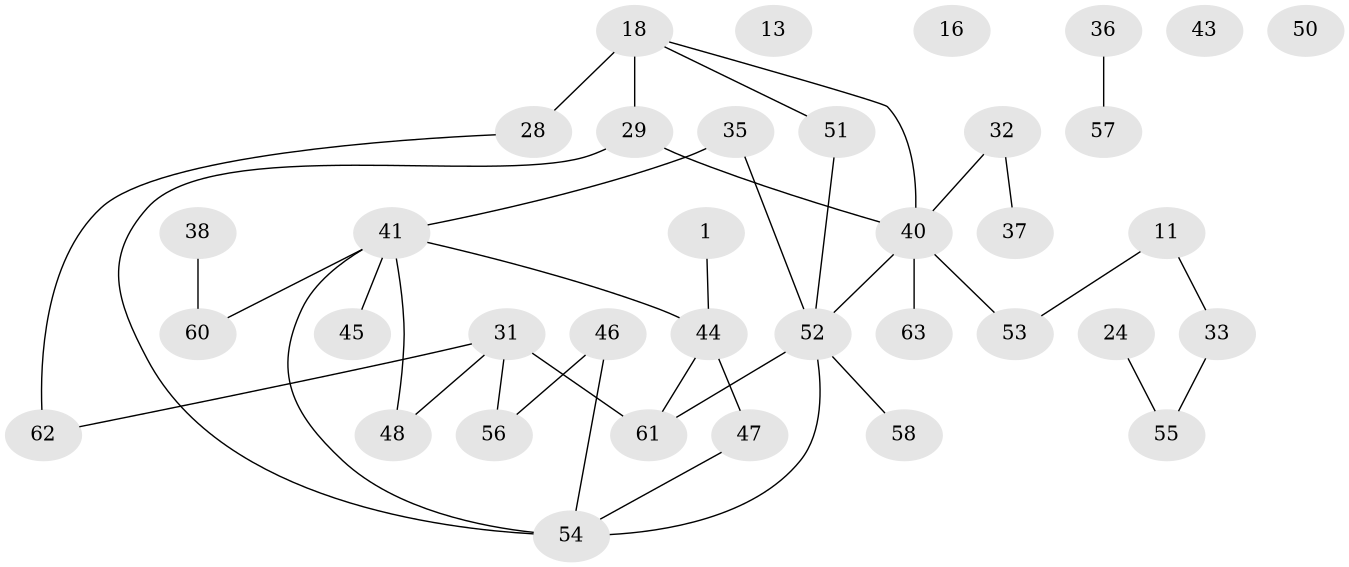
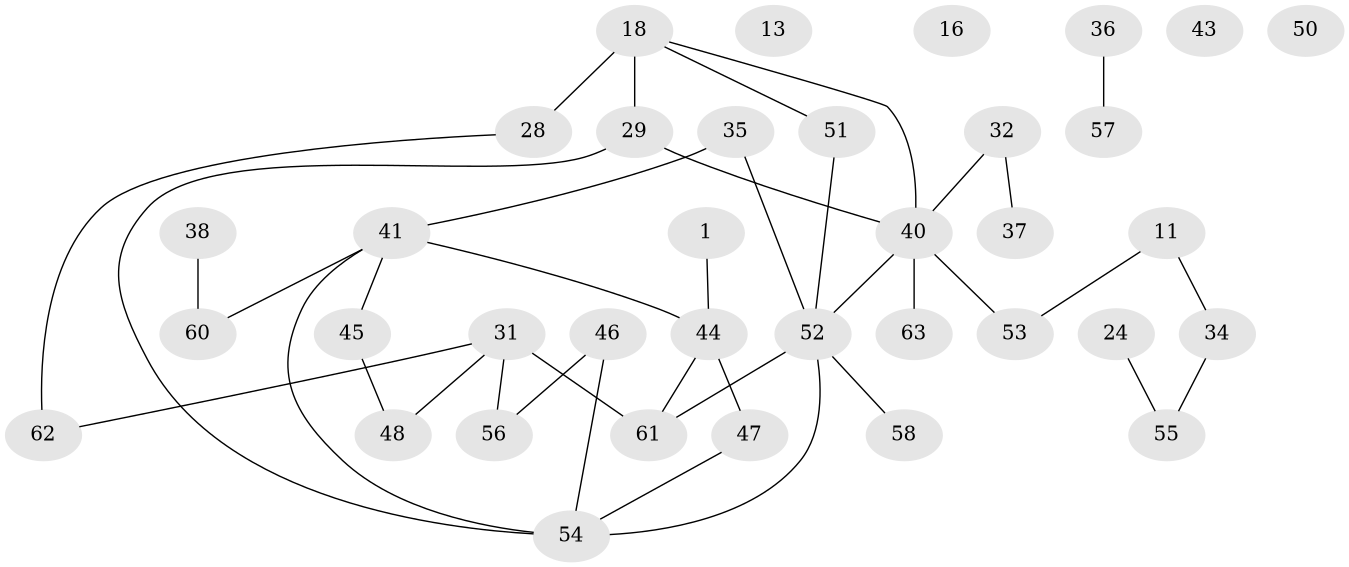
  graph {
    node [color=gray90 style=filled]
    1
    44
    61
    47
    11
-   34 [label=33]
+   34
    53
    55
    13
    16
    18 [super="+7"]
    28 [super="+14+23+26"]
    29
    40 [super="+22+39+33"]
    51 [super="+4"]
    62
    54 [super="+42"]
    52 [super="+6+17+27"]
    63 [super="+59"]
    24
    31 [super="+3+12"]
    48
    56 [super="+25"]
    32
    37
    41 [super="+15"]
    60 [super="+19"]
    45
    35
    58
    36
    57
    38
    43
    46
    50
    1 -- 44
    44 -- 61
    44 -- 47
    47 -- 54
    11 -- 34
    11 -- 53
    34 -- 55
    18 -- 28 [weight=2]
    18 -- 29 [weight=2]
    18 -- 40
    18 -- 51
    28 -- 62
    29 -- 40
    29 -- 54
    40 -- 53
    40 -- 52 [weight=2]
    40 -- 63 [weight=3]
    51 -- 52
    52 -- 61
    52 -- 54
    52 -- 58 [weight=2]
    24 -- 55
    31 -- 61
    31 -- 62
    31 -- 48
    31 -- 56 [weight=2]
    32 -- 40
    32 -- 37
    41 -- 44
    41 -- 54
    41 -- 60
    41 -- 45
-   41 -- 48
+   45 -- 48
    35 -- 52 [weight=2]
    35 -- 41
    36 -- 57
    38 -- 60
    46 -- 54
    46 -- 56
  }
